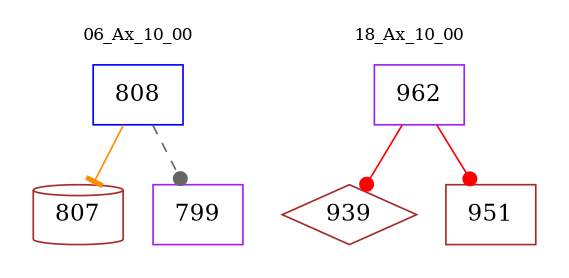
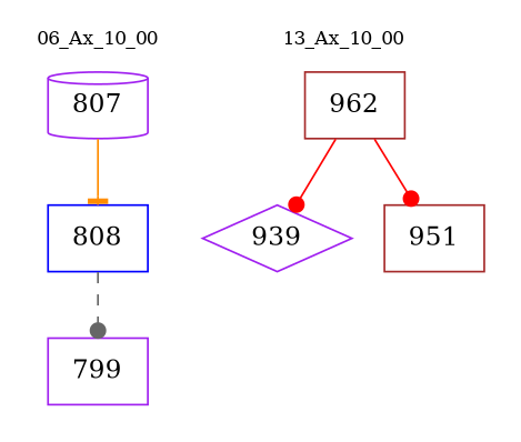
  digraph {
    node [color=purple shape=box]
    edge [arrowhead=dot color=red style=solid]
-   n1 [color=brown label=807 shape=cylinder]
+   n1 [label=807 shape=cylinder]
    n2 [label=799]
    n3 [color=blue label=808]
-   n4 [label=962]
-   n5 [color=brown label=939 shape=diamond]
+   n4 [color=brown label=962]
+   n5 [label=939 shape=diamond]
    n6 [color=brown label=951]
    subgraph cluster_1 {
      color=white
      fontsize=10
      label="06_Ax_10_00"
      n1
      n2
      n3
    }
    subgraph cluster_2 {
      color=white
      fontsize=10
-     label="18_Ax_10_00"
+     label="13_Ax_10_00"
      n4
      n5
      n6
    }
-   n3 -> n1 [arrowhead=tee color=darkorange]
+   n1 -> n3 [arrowhead=tee color=darkorange]
    n3 -> n2 [color=gray40 style=dashed]
    n4 -> n5
    n4 -> n6
  }
